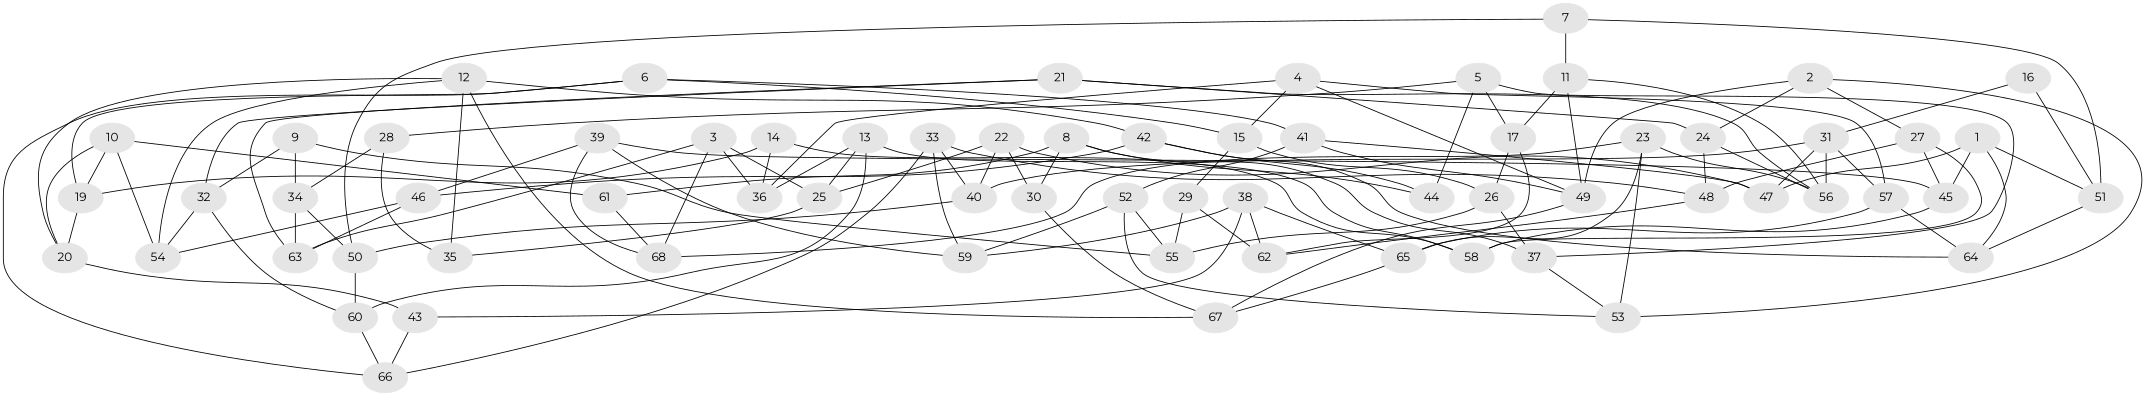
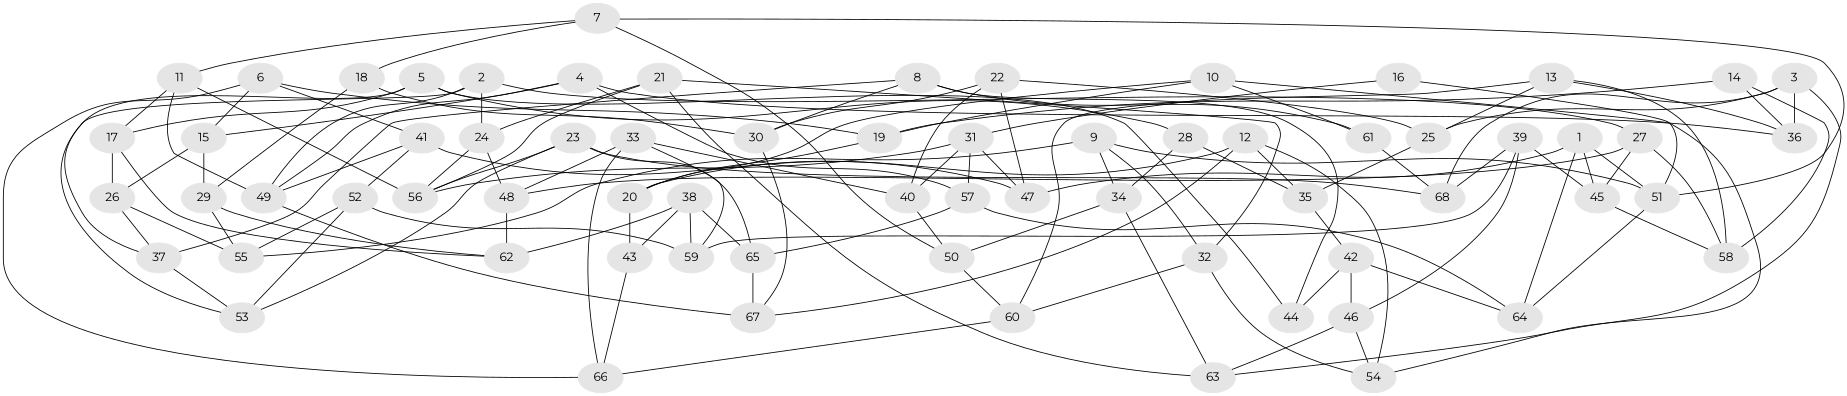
  graph {
    fontname=Montserrat
    node [color=gray90 fontname=Montserrat style=filled]
    edge [fontname=Montserrat]
    1
    45
    47
    51
    64
    58
    2
    24
    27
    53
    49
+   18
    30
    29
    56
    48
    3
    25
    36
    63
    68
    35
    4
    15
    57
    26
    67
    65
    5
    17
    28
    37
    44
    62
    34
    6
    19
    41
    66
    20
    52
    7
    11
    50
    60
    8
    61
    9
    32
    55
    54
    10
    43
    12
    42
    13
    14
    16
    31
    40
    21
    22
    23
    33
    59
    46
    38
    39
    1 -- 45
    1 -- 47
    1 -- 51
    1 -- 64
    45 -- 58
    51 -- 64
    2 -- 24
    2 -- 27
    2 -- 53
    2 -- 49
    24 -- 56
    24 -- 48
    27 -- 45
    27 -- 58
    27 -- 48
    49 -- 67
+   18 -- 30
+   18 -- 29
    30 -- 67
    29 -- 62
    29 -- 55
    48 -- 62
    3 -- 25
    3 -- 36
    3 -- 63
    3 -- 68
    25 -- 35
-   12 -- 42
+   35 -- 42
    4 -- 49
    4 -- 36
    4 -- 15
    4 -- 57
    15 -- 29
    15 -- 26
    57 -- 64
    57 -- 65
    26 -- 37
    26 -- 55
    65 -- 67
    5 -- 17
    5 -- 28
    5 -- 37
    5 -- 44
    17 -- 26
    17 -- 62
    28 -- 35
    28 -- 34
    37 -- 53
    34 -- 63
    34 -- 50
    6 -- 15
    6 -- 19
    6 -- 41
    6 -- 66
    19 -- 20
    41 -- 47
    41 -- 49
    41 -- 52
    20 -- 43
    52 -- 53
    52 -- 55
    52 -- 59
    7 -- 51
+   7 -- 18
    7 -- 11
    7 -- 50
    11 -- 49
    11 -- 56
    11 -- 17
    50 -- 60
    60 -- 66
    8 -- 30
    8 -- 37
    8 -- 44
    8 -- 61
    61 -- 68
+   9 -- 51
    9 -- 34
    9 -- 32
    9 -- 55
    32 -- 60
    32 -- 54
    10 -- 19
    10 -- 20
    10 -- 61
    10 -- 54
    43 -- 66
    12 -- 35
    12 -- 67
    12 -- 20
    12 -- 54
    42 -- 64
    42 -- 44
    42 -- 46
    13 -- 58
    13 -- 25
    13 -- 36
    13 -- 60
    14 -- 58
    14 -- 36
    14 -- 19
    16 -- 51
    16 -- 31
    31 -- 47
    31 -- 56
    31 -- 57
    31 -- 40
    40 -- 50
    21 -- 24
    21 -- 56
    21 -- 63
    21 -- 32
    22 -- 47
    22 -- 30
    22 -- 25
    22 -- 40
    23 -- 53
    23 -- 56
    23 -- 68
    23 -- 65
    33 -- 48
    33 -- 66
    33 -- 40
    33 -- 59
    46 -- 63
    46 -- 54
    38 -- 65
    38 -- 62
    38 -- 43
    38 -- 59
    39 -- 45
    39 -- 68
    39 -- 59
    39 -- 46
  }
